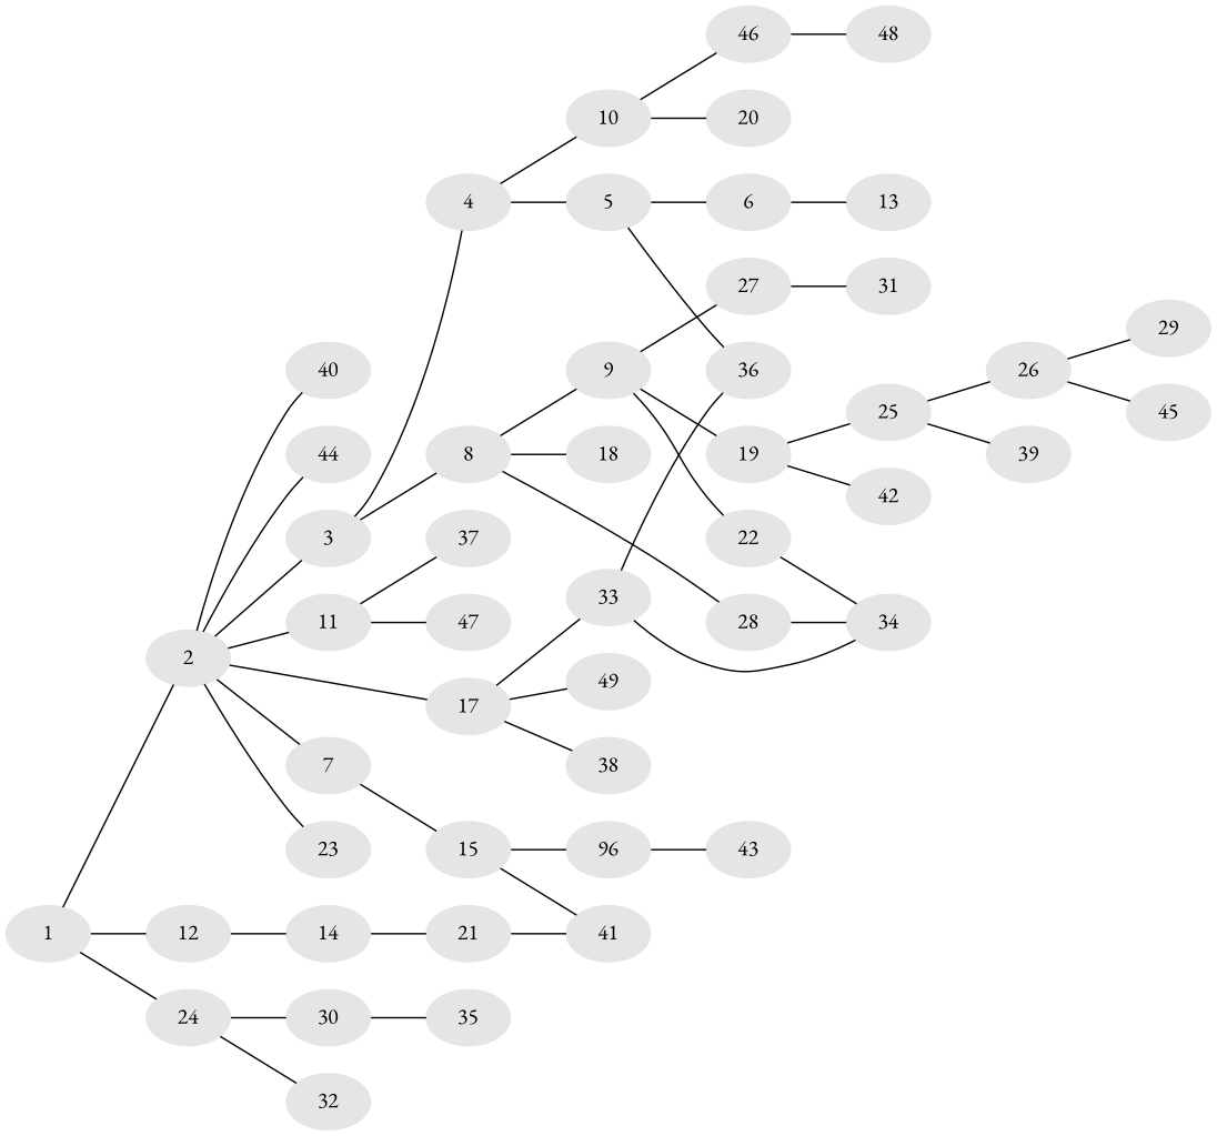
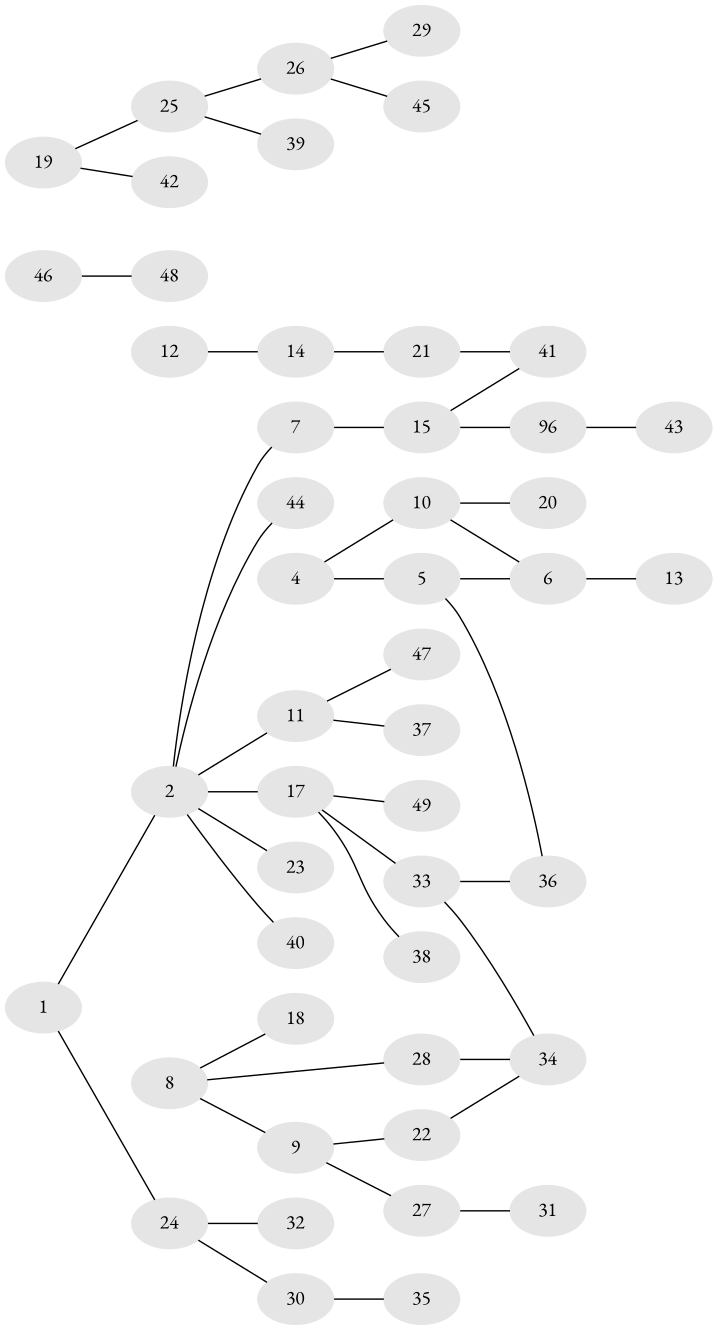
  graph {
    fontname="EB Garamond"
    rankdir=LR
    node [color=gray90 fontname="EB Garamond" style=filled]
    edge [fontname="EB Garamond" weight=1.0]
    1
    2
    12
    24
-   3
    7
    11
    17
    23
    40
    44
    14
    30
    32
    4
    8
    15
    37
    47
    33
    38
    49
    5
    10
    9
    18
    28
    6
    36
    20
    46
    13
    41
    n34 [label=96]
    19
    22
    27
    34
    25
    42
    31
    48
    21
    43
    26
    39
    35
    29
    45
    1 -- 2
-   1 -- 12
    1 -- 24
-   2 -- 3
    2 -- 7
    2 -- 11
    2 -- 17
    2 -- 23
    2 -- 40
    2 -- 44
    12 -- 14
    24 -- 30
    24 -- 32
-   3 -- 4
-   3 -- 8
    7 -- 15
    11 -- 37
    11 -- 47
    17 -- 33
    17 -- 38
    17 -- 49
    14 -- 21
    30 -- 35
    4 -- 5
    4 -- 10
    8 -- 9
    8 -- 18
    8 -- 28
    15 -- 41
    15 -- n34
    33 -- 36 [weight=2.0]
    33 -- 34
    5 -- 6 [weight=2.0]
    5 -- 36
    10 -- 20
-   10 -- 46
-   9 -- 19
+   10 -- 6
    9 -- 22
    9 -- 27
    28 -- 34
    6 -- 13
    46 -- 48 [weight=2.0]
    n34 -- 43
    19 -- 25
    19 -- 42
    22 -- 34
    27 -- 31
    25 -- 26
    25 -- 39
    21 -- 41
    26 -- 29
    26 -- 45
  }
